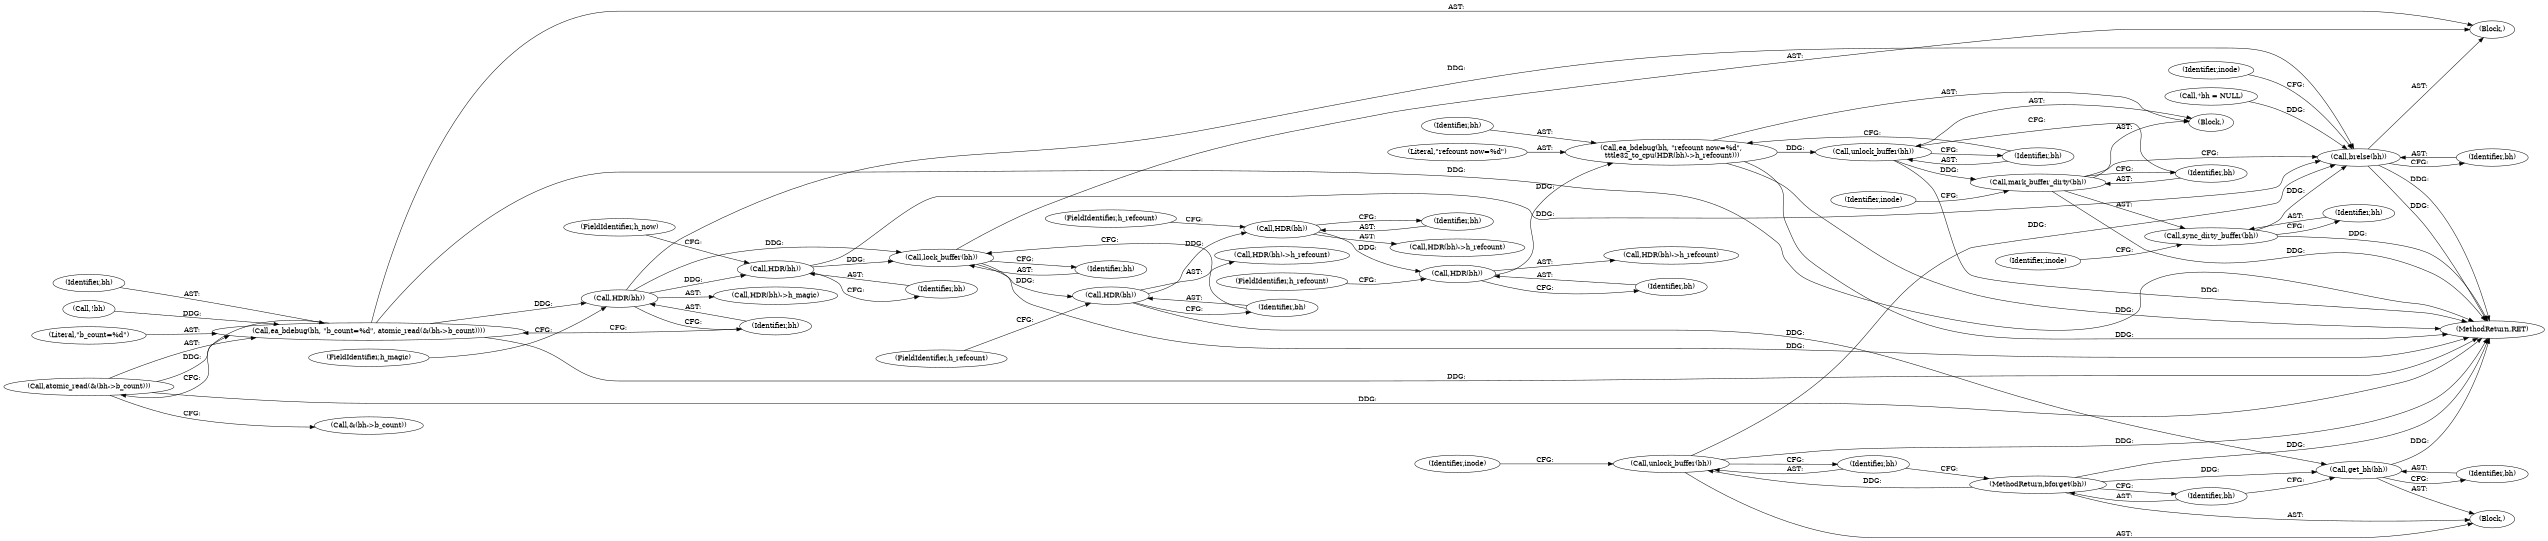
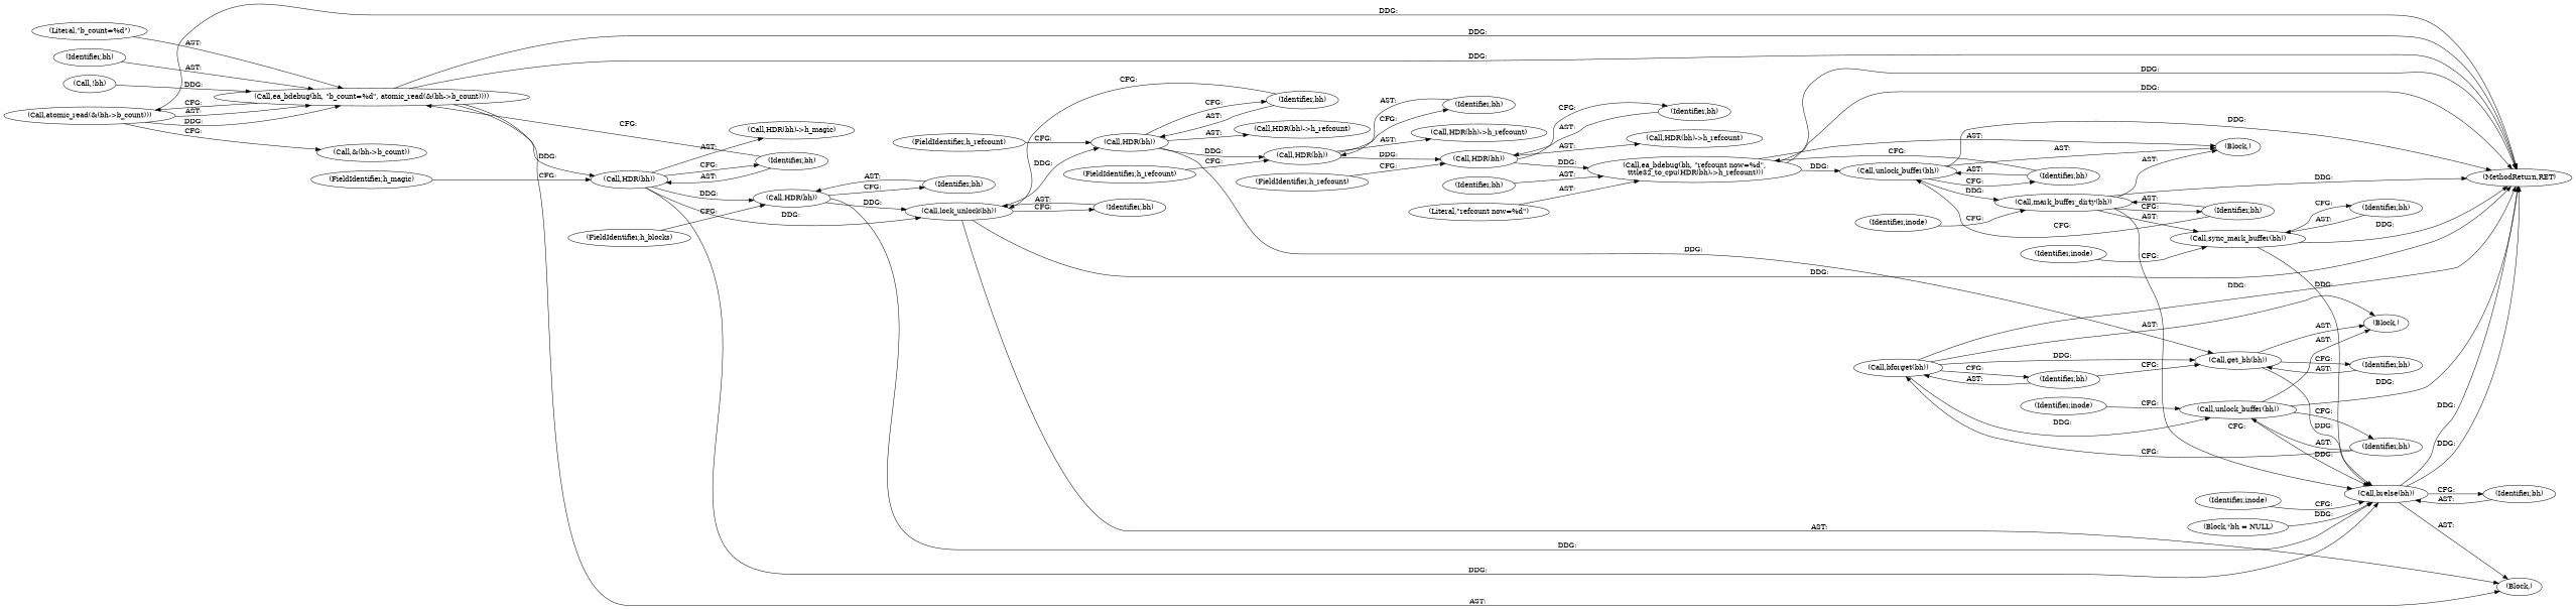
  digraph {
    rankdir=LR
    n1 [label="(Call,atomic_read(&(bh->b_count)))"]
    n2 [label="(Call,ea_bdebug(bh, \"b_count=%d\", atomic_read(&(bh->b_count))))"]
    n3 [label="(MethodReturn,RET)"]
    n4 [label="(Call,&(bh->b_count))"]
    n5 [label="(Call,HDR(bh))"]
    n6 [label="(Block,)"]
    n7 [label="(Call,HDR(bh))"]
-   n8 [label="(Call,lock_buffer(bh))"]
+   n8 [label="(Call,lock_unlock(bh))"]
    n9 [label="(Call,brelse(bh))"]
    n10 [label="(Identifier,bh)"]
    n11 [label="(Call,HDR(bh)->h_magic)"]
    n12 [label="(Identifier,bh)"]
    n13 [label="(Call,HDR(bh))"]
    n14 [label="(Identifier,bh)"]
    n15 [label="(Identifier,bh)"]
    n16 [label="(Call,get_bh(bh))"]
    n17 [label="(Call,HDR(bh))"]
    n18 [label="(Identifier,bh)"]
    n19 [label="(Call,HDR(bh)->h_refcount)"]
    n20 [label="(Identifier,bh)"]
    n21 [label="(Block,)"]
    n22 [label="(Call,HDR(bh))"]
    n23 [label="(Identifier,bh)"]
    n24 [label="(Call,HDR(bh)->h_refcount)"]
-   n25 [label="(MethodReturn,bforget(bh))"]
+   n25 [label="(Call,bforget(bh))"]
    n26 [label="(Call,unlock_buffer(bh))"]
    n27 [label="(Identifier,bh)"]
    n28 [label="(Identifier,bh)"]
    n29 [label="(Call,ea_bdebug(bh, \"refcount now=%d\",\n \t\t\tle32_to_cpu(HDR(bh)->h_refcount)))"]
    n30 [label="(Call,HDR(bh)->h_refcount)"]
    n31 [label="(Identifier,bh)"]
    n32 [label="(Call,unlock_buffer(bh))"]
    n33 [label="(Block,)"]
    n34 [label="(Call,mark_buffer_dirty(bh))"]
    n35 [label="(Identifier,bh)"]
-   n36 [label="(Call,sync_dirty_buffer(bh))"]
+   n36 [label="(Call,sync_mark_buffer(bh))"]
    n37 [label="(Identifier,bh)"]
    n38 [label="(Identifier,bh)"]
    n39 [label="(FieldIdentifier,h_refcount)"]
-   n40 [label="(FieldIdentifier,h_now)"]
+   n40 [label="(FieldIdentifier,h_blocks)"]
    n41 [label="(FieldIdentifier,h_magic)"]
    n42 [label="(Literal,\"b_count=%d\")"]
    n43 [label="(Literal,\"refcount now=%d\")"]
    n44 [label="(FieldIdentifier,h_refcount)"]
    n45 [label="(Identifier,inode)"]
    n46 [label="(Identifier,inode)"]
    n47 [label="(Identifier,bh)"]
    n48 [label="(Identifier,inode)"]
    n49 [label="(Identifier,bh)"]
    n50 [label="(Identifier,inode)"]
    n51 [label="(FieldIdentifier,h_refcount)"]
-   n52 [label="(Call,*bh = NULL)"]
+   n52 [label="(Block,*bh = NULL)"]
    n53 [label="(Call,!bh)"]
    n1 -> n2 [label="AST: "]
    n1 -> n2 [label="DDG: "]
    n1 -> n3 [label="DDG: "]
    n1 -> n4 [label="CFG: "]
    n2 -> n1 [label="CFG: "]
    n2 -> n3 [label="DDG: "]
    n2 -> n3 [label="DDG: "]
    n2 -> n5 [label="DDG: "]
    n2 -> n6 [label="AST: "]
    n5 -> n7 [label="DDG: "]
    n5 -> n8 [label="DDG: "]
    n5 -> n9 [label="DDG: "]
    n5 -> n10 [label="CFG: "]
    n5 -> n11 [label="AST: "]
    n7 -> n8 [label="DDG: "]
    n7 -> n9 [label="DDG: "]
    n7 -> n12 [label="CFG: "]
    n8 -> n3 [label="DDG: "]
    n8 -> n6 [label="AST: "]
    n8 -> n13 [label="DDG: "]
    n8 -> n14 [label="CFG: "]
    n9 -> n3 [label="DDG: "]
    n9 -> n3 [label="DDG: "]
    n9 -> n6 [label="AST: "]
    n9 -> n15 [label="CFG: "]
    n10 -> n2 [label="CFG: "]
    n10 -> n5 [label="AST: "]
    n12 -> n7 [label="AST: "]
    n13 -> n16 [label="DDG: "]
    n13 -> n17 [label="DDG: "]
    n13 -> n18 [label="CFG: "]
    n13 -> n19 [label="AST: "]
    n14 -> n8 [label="AST: "]
    n15 -> n9 [label="AST: "]
-   n16 -> n3 [label="DDG: "]
+   n16 -> n9 [label="DDG: "]
    n16 -> n20 [label="CFG: "]
    n16 -> n21 [label="AST: "]
    n17 -> n22 [label="DDG: "]
    n17 -> n23 [label="CFG: "]
    n17 -> n24 [label="AST: "]
    n18 -> n8 [label="CFG: "]
    n18 -> n13 [label="AST: "]
    n20 -> n16 [label="AST: "]
    n22 -> n29 [label="DDG: "]
    n22 -> n30 [label="AST: "]
    n22 -> n31 [label="CFG: "]
    n23 -> n17 [label="AST: "]
    n25 -> n3 [label="DDG: "]
    n25 -> n16 [label="DDG: "]
    n25 -> n21 [label="AST: "]
    n25 -> n26 [label="DDG: "]
    n25 -> n27 [label="CFG: "]
    n26 -> n3 [label="DDG: "]
    n26 -> n9 [label="DDG: "]
    n26 -> n21 [label="AST: "]
    n26 -> n28 [label="CFG: "]
    n27 -> n16 [label="CFG: "]
    n27 -> n25 [label="AST: "]
    n28 -> n25 [label="CFG: "]
    n28 -> n26 [label="AST: "]
    n29 -> n3 [label="DDG: "]
    n29 -> n3 [label="DDG: "]
    n29 -> n32 [label="DDG: "]
    n29 -> n33 [label="AST: "]
    n31 -> n22 [label="AST: "]
    n32 -> n3 [label="DDG: "]
    n32 -> n33 [label="AST: "]
    n32 -> n34 [label="DDG: "]
    n32 -> n35 [label="CFG: "]
    n34 -> n3 [label="DDG: "]
    n34 -> n9 [label="CFG: "]
    n34 -> n33 [label="AST: "]
    n34 -> n36 [label="AST: "]
    n34 -> n37 [label="CFG: "]
    n35 -> n29 [label="CFG: "]
    n35 -> n32 [label="AST: "]
    n36 -> n3 [label="DDG: "]
    n36 -> n9 [label="DDG: "]
    n36 -> n38 [label="CFG: "]
    n37 -> n32 [label="CFG: "]
    n37 -> n34 [label="AST: "]
    n38 -> n36 [label="AST: "]
    n39 -> n22 [label="CFG: "]
    n40 -> n7 [label="CFG: "]
    n41 -> n5 [label="CFG: "]
    n42 -> n2 [label="AST: "]
    n43 -> n29 [label="AST: "]
    n44 -> n13 [label="CFG: "]
    n45 -> n36 [label="CFG: "]
    n46 -> n34 [label="CFG: "]
    n47 -> n2 [label="AST: "]
    n48 -> n26 [label="CFG: "]
    n49 -> n29 [label="AST: "]
    n50 -> n9 [label="CFG: "]
    n51 -> n17 [label="CFG: "]
    n52 -> n9 [label="DDG: "]
    n53 -> n2 [label="DDG: "]
  }
